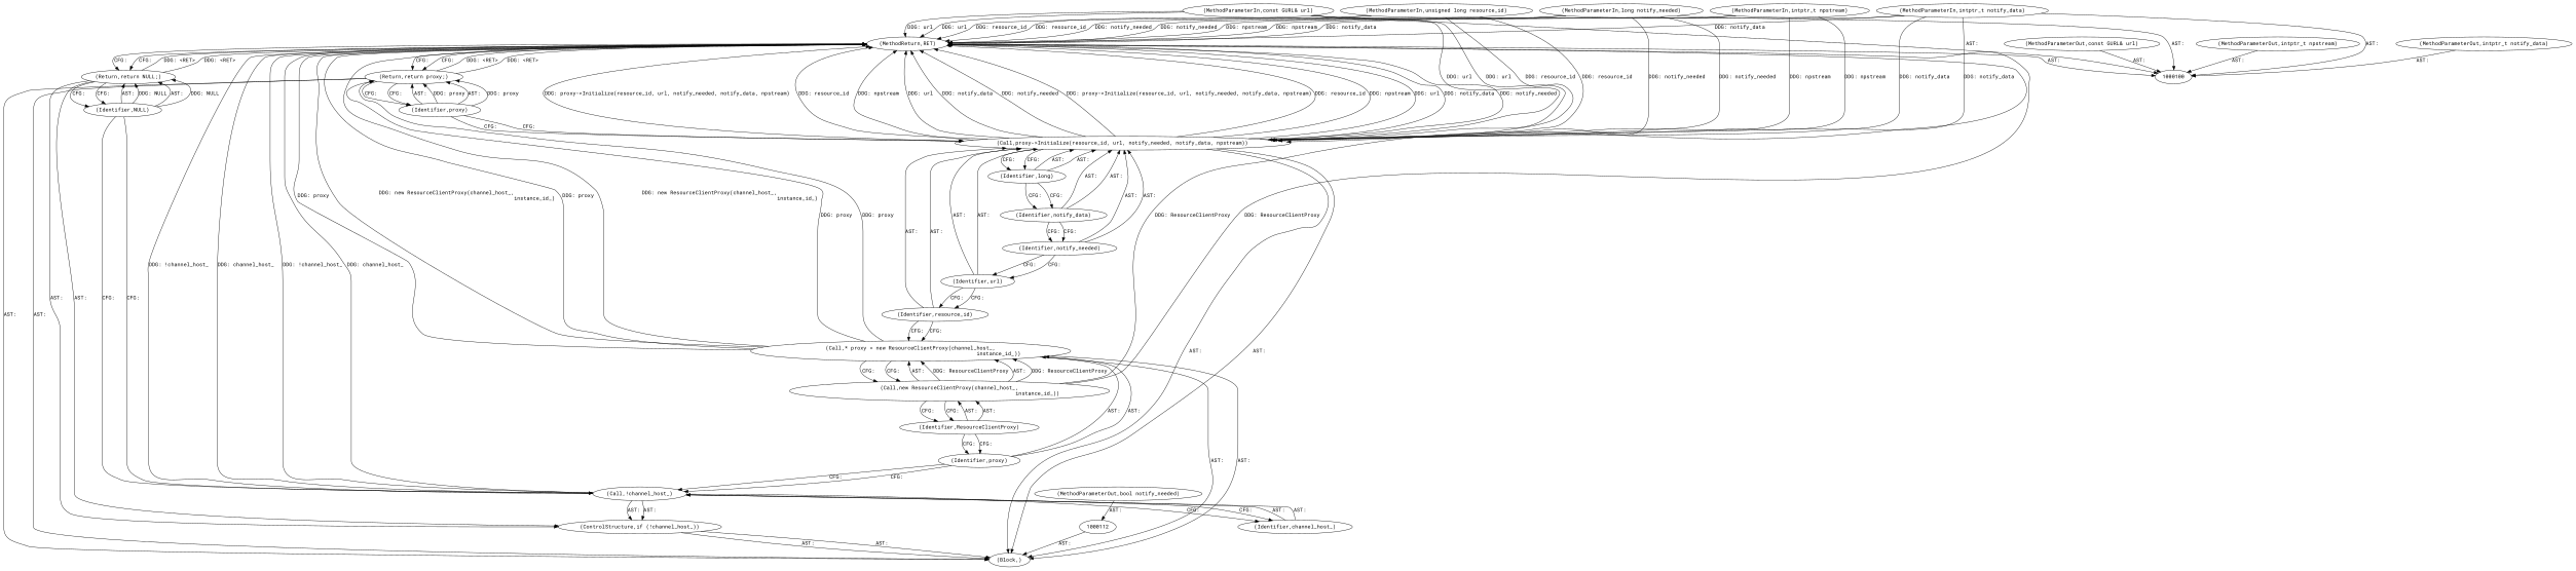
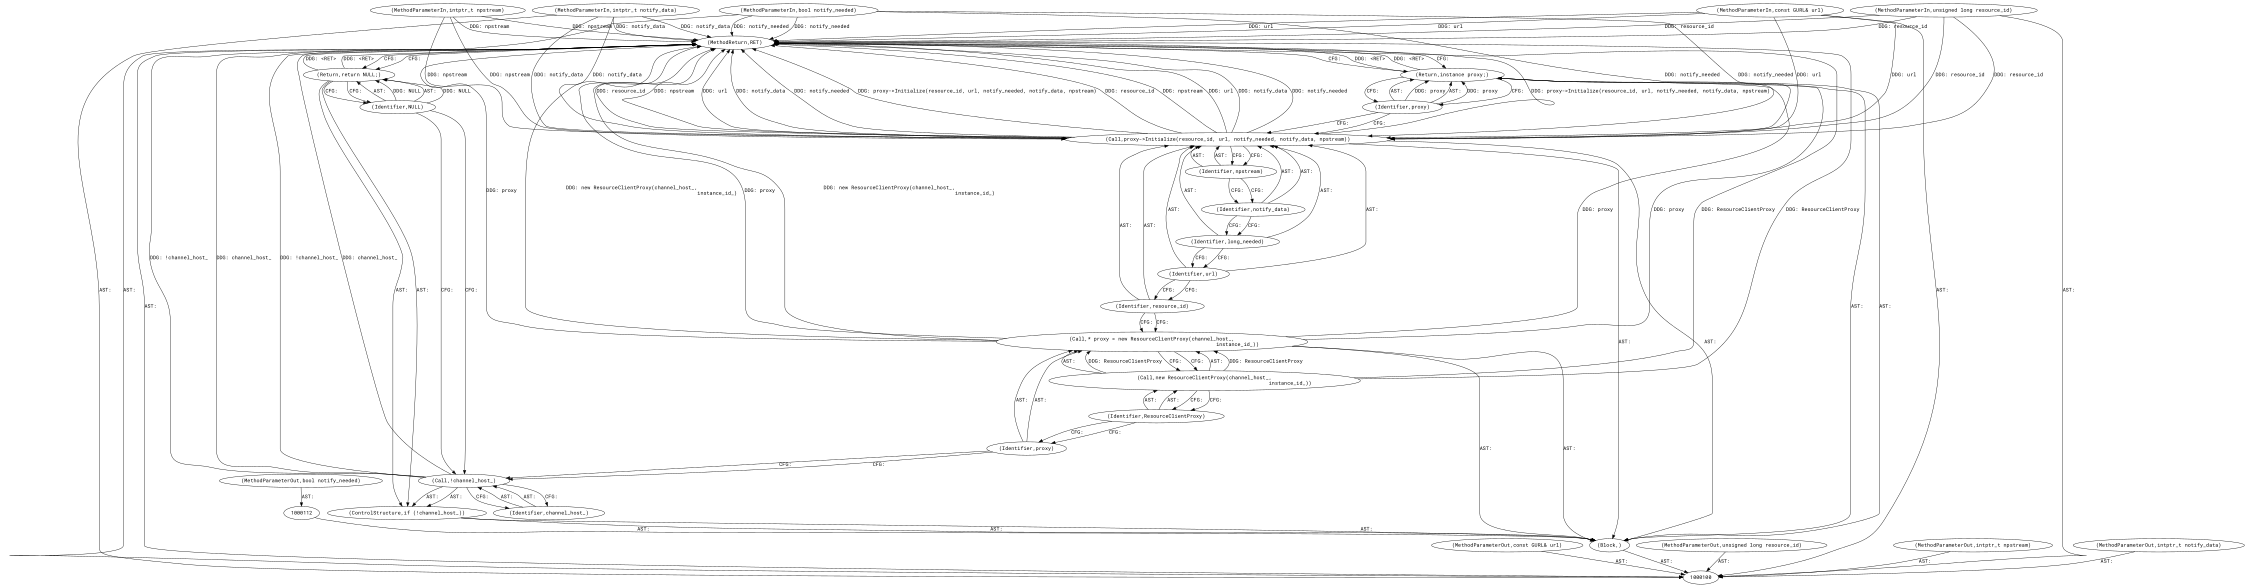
  digraph {
    fontname="Roboto Mono"
    node [fontname="Roboto Mono"]
    edge [fontname="Roboto Mono"]
    n1 [label="(MethodReturn,RET)"]
-   n2 [label="(Return,return proxy;)"]
+   n2 [label="(Return,instance proxy;)"]
    n3 [label="(Return,return NULL;)"]
    1000100
    n5 [label="(Identifier,proxy)"]
    n6 [label="(Block,)"]
    n7 [label="(ControlStructure,if (!channel_host_))"]
    n8 [label="(Identifier,NULL)"]
    n9 [label="(Call,proxy->Initialize(resource_id, url, notify_needed, notify_data, npstream))"]
-   n10 [label="(Identifier,long)"]
+   n10 [label="(Identifier,npstream)"]
    n11 [label="(MethodParameterIn,const GURL& url)"]
    n12 [label="(MethodParameterOut,const GURL& url)"]
    n13 [label="(MethodParameterIn,unsigned long resource_id)"]
-   n15 [label="(MethodParameterIn,long notify_needed)"]
+   n14 [label="(MethodParameterOut,unsigned long resource_id)"]
+   n15 [label="(MethodParameterIn,bool notify_needed)"]
    n16 [label="(MethodParameterOut,bool notify_needed)"]
    1000112
    n18 [label="(MethodParameterIn,intptr_t npstream)"]
    n19 [label="(MethodParameterOut,intptr_t npstream)"]
    n20 [label="(MethodParameterIn,intptr_t notify_data)"]
    n21 [label="(MethodParameterOut,intptr_t notify_data)"]
    n22 [label="(Call,!channel_host_)"]
    n23 [label="(Identifier,channel_host_)"]
    n24 [label="(Call,* proxy = new ResourceClientProxy(channel_host_,\n                                                        instance_id_))"]
    n25 [label="(Call,new ResourceClientProxy(channel_host_,\n                                                        instance_id_))"]
    n26 [label="(Identifier,ResourceClientProxy)"]
    n27 [label="(Identifier,proxy)"]
    n28 [label="(Identifier,notify_data)"]
    n29 [label="(Identifier,resource_id)"]
    n30 [label="(Identifier,url)"]
-   n31 [label="(Identifier,notify_needed)"]
+   n31 [label="(Identifier,long_needed)"]
    n1 -> n2 [label="CFG: "]
    n1 -> n2 [label="CFG: "]
    n1 -> n3 [label="CFG: "]
    n1 -> n3 [label="CFG: "]
    n1 -> 1000100 [label="AST: "]
    n2 -> n1 [label="DDG: <RET>"]
    n2 -> n1 [label="DDG: <RET>"]
    n2 -> n5 [label="CFG: "]
    n2 -> n5 [label="CFG: "]
    n2 -> n6 [label="AST: "]
    n2 -> n6 [label="AST: "]
    n3 -> n1 [label="DDG: <RET>"]
    n3 -> n1 [label="DDG: <RET>"]
    n3 -> n7 [label="AST: "]
    n3 -> n7 [label="AST: "]
    n3 -> n8 [label="CFG: "]
    n3 -> n8 [label="CFG: "]
    n5 -> n2 [label="AST: "]
    n5 -> n2 [label="DDG: proxy"]
    n5 -> n2 [label="AST: "]
    n5 -> n2 [label="DDG: proxy"]
    n5 -> n9 [label="CFG: "]
    n5 -> n9 [label="CFG: "]
+   n6 -> 1000100 [label="AST: "]
    n7 -> n6 [label="AST: "]
    n7 -> n6 [label="AST: "]
    n8 -> n3 [label="AST: "]
    n8 -> n3 [label="DDG: NULL"]
    n8 -> n3 [label="AST: "]
    n8 -> n3 [label="DDG: NULL"]
    n8 -> n22 [label="CFG: "]
    n8 -> n22 [label="CFG: "]
    n9 -> n1 [label="DDG: proxy->Initialize(resource_id, url, notify_needed, notify_data, npstream)"]
    n9 -> n1 [label="DDG: resource_id"]
    n9 -> n1 [label="DDG: npstream"]
    n9 -> n1 [label="DDG: url"]
    n9 -> n1 [label="DDG: notify_data"]
    n9 -> n1 [label="DDG: notify_needed"]
    n9 -> n1 [label="DDG: proxy->Initialize(resource_id, url, notify_needed, notify_data, npstream)"]
    n9 -> n1 [label="DDG: resource_id"]
    n9 -> n1 [label="DDG: npstream"]
    n9 -> n1 [label="DDG: url"]
    n9 -> n1 [label="DDG: notify_data"]
    n9 -> n1 [label="DDG: notify_needed"]
    n9 -> n6 [label="AST: "]
    n9 -> n6 [label="AST: "]
    n9 -> n10 [label="CFG: "]
    n9 -> n10 [label="CFG: "]
    n10 -> n9 [label="AST: "]
    n10 -> n9 [label="AST: "]
    n10 -> n28 [label="CFG: "]
    n10 -> n28 [label="CFG: "]
    n11 -> n1 [label="DDG: url"]
    n11 -> n1 [label="DDG: url"]
    n11 -> 1000100 [label="AST: "]
    n11 -> n9 [label="DDG: url"]
    n11 -> n9 [label="DDG: url"]
    n12 -> 1000100 [label="AST: "]
    n13 -> n1 [label="DDG: resource_id"]
    n13 -> n1 [label="DDG: resource_id"]
+   n13 -> 1000100 [label="AST: "]
    n13 -> n9 [label="DDG: resource_id"]
    n13 -> n9 [label="DDG: resource_id"]
+   n14 -> 1000100 [label="AST: "]
    n15 -> n1 [label="DDG: notify_needed"]
    n15 -> n1 [label="DDG: notify_needed"]
    n15 -> 1000100 [label="AST: "]
    n15 -> n9 [label="DDG: notify_needed"]
    n15 -> n9 [label="DDG: notify_needed"]
    n16 -> 1000112 [label="AST: "]
    1000112 -> n6 [label="AST: "]
    n18 -> n1 [label="DDG: npstream"]
    n18 -> n1 [label="DDG: npstream"]
    n18 -> n9 [label="DDG: npstream"]
    n18 -> n9 [label="DDG: npstream"]
    n19 -> 1000100 [label="AST: "]
    n20 -> n1 [label="DDG: notify_data"]
    n20 -> n1 [label="DDG: notify_data"]
    n20 -> 1000100 [label="AST: "]
    n20 -> n9 [label="DDG: notify_data"]
    n20 -> n9 [label="DDG: notify_data"]
    n21 -> 1000100 [label="AST: "]
    n22 -> n1 [label="DDG: !channel_host_"]
    n22 -> n1 [label="DDG: channel_host_"]
    n22 -> n1 [label="DDG: !channel_host_"]
    n22 -> n1 [label="DDG: channel_host_"]
    n22 -> n7 [label="AST: "]
    n22 -> n7 [label="AST: "]
    n22 -> n23 [label="CFG: "]
    n22 -> n23 [label="CFG: "]
    n23 -> n22 [label="AST: "]
    n23 -> n22 [label="AST: "]
    n24 -> n1 [label="DDG: proxy"]
    n24 -> n1 [label="DDG: new ResourceClientProxy(channel_host_,\n                                                        instance_id_)"]
    n24 -> n1 [label="DDG: proxy"]
    n24 -> n1 [label="DDG: new ResourceClientProxy(channel_host_,\n                                                        instance_id_)"]
    n24 -> n2 [label="DDG: proxy"]
    n24 -> n2 [label="DDG: proxy"]
    n24 -> n6 [label="AST: "]
    n24 -> n6 [label="AST: "]
    n24 -> n25 [label="CFG: "]
    n24 -> n25 [label="CFG: "]
    n25 -> n1 [label="DDG: ResourceClientProxy"]
    n25 -> n1 [label="DDG: ResourceClientProxy"]
    n25 -> n24 [label="AST: "]
    n25 -> n24 [label="DDG: ResourceClientProxy"]
    n25 -> n24 [label="AST: "]
    n25 -> n24 [label="DDG: ResourceClientProxy"]
    n25 -> n26 [label="CFG: "]
    n25 -> n26 [label="CFG: "]
    n26 -> n25 [label="AST: "]
    n26 -> n25 [label="AST: "]
    n26 -> n27 [label="CFG: "]
    n26 -> n27 [label="CFG: "]
    n27 -> n22 [label="CFG: "]
    n27 -> n22 [label="CFG: "]
    n27 -> n24 [label="AST: "]
    n27 -> n24 [label="AST: "]
    n28 -> n9 [label="AST: "]
    n28 -> n9 [label="AST: "]
    n28 -> n31 [label="CFG: "]
    n28 -> n31 [label="CFG: "]
    n29 -> n9 [label="AST: "]
    n29 -> n9 [label="AST: "]
    n29 -> n24 [label="CFG: "]
    n29 -> n24 [label="CFG: "]
    n30 -> n9 [label="AST: "]
    n30 -> n9 [label="AST: "]
    n30 -> n29 [label="CFG: "]
    n30 -> n29 [label="CFG: "]
    n31 -> n9 [label="AST: "]
    n31 -> n9 [label="AST: "]
    n31 -> n30 [label="CFG: "]
    n31 -> n30 [label="CFG: "]
  }
